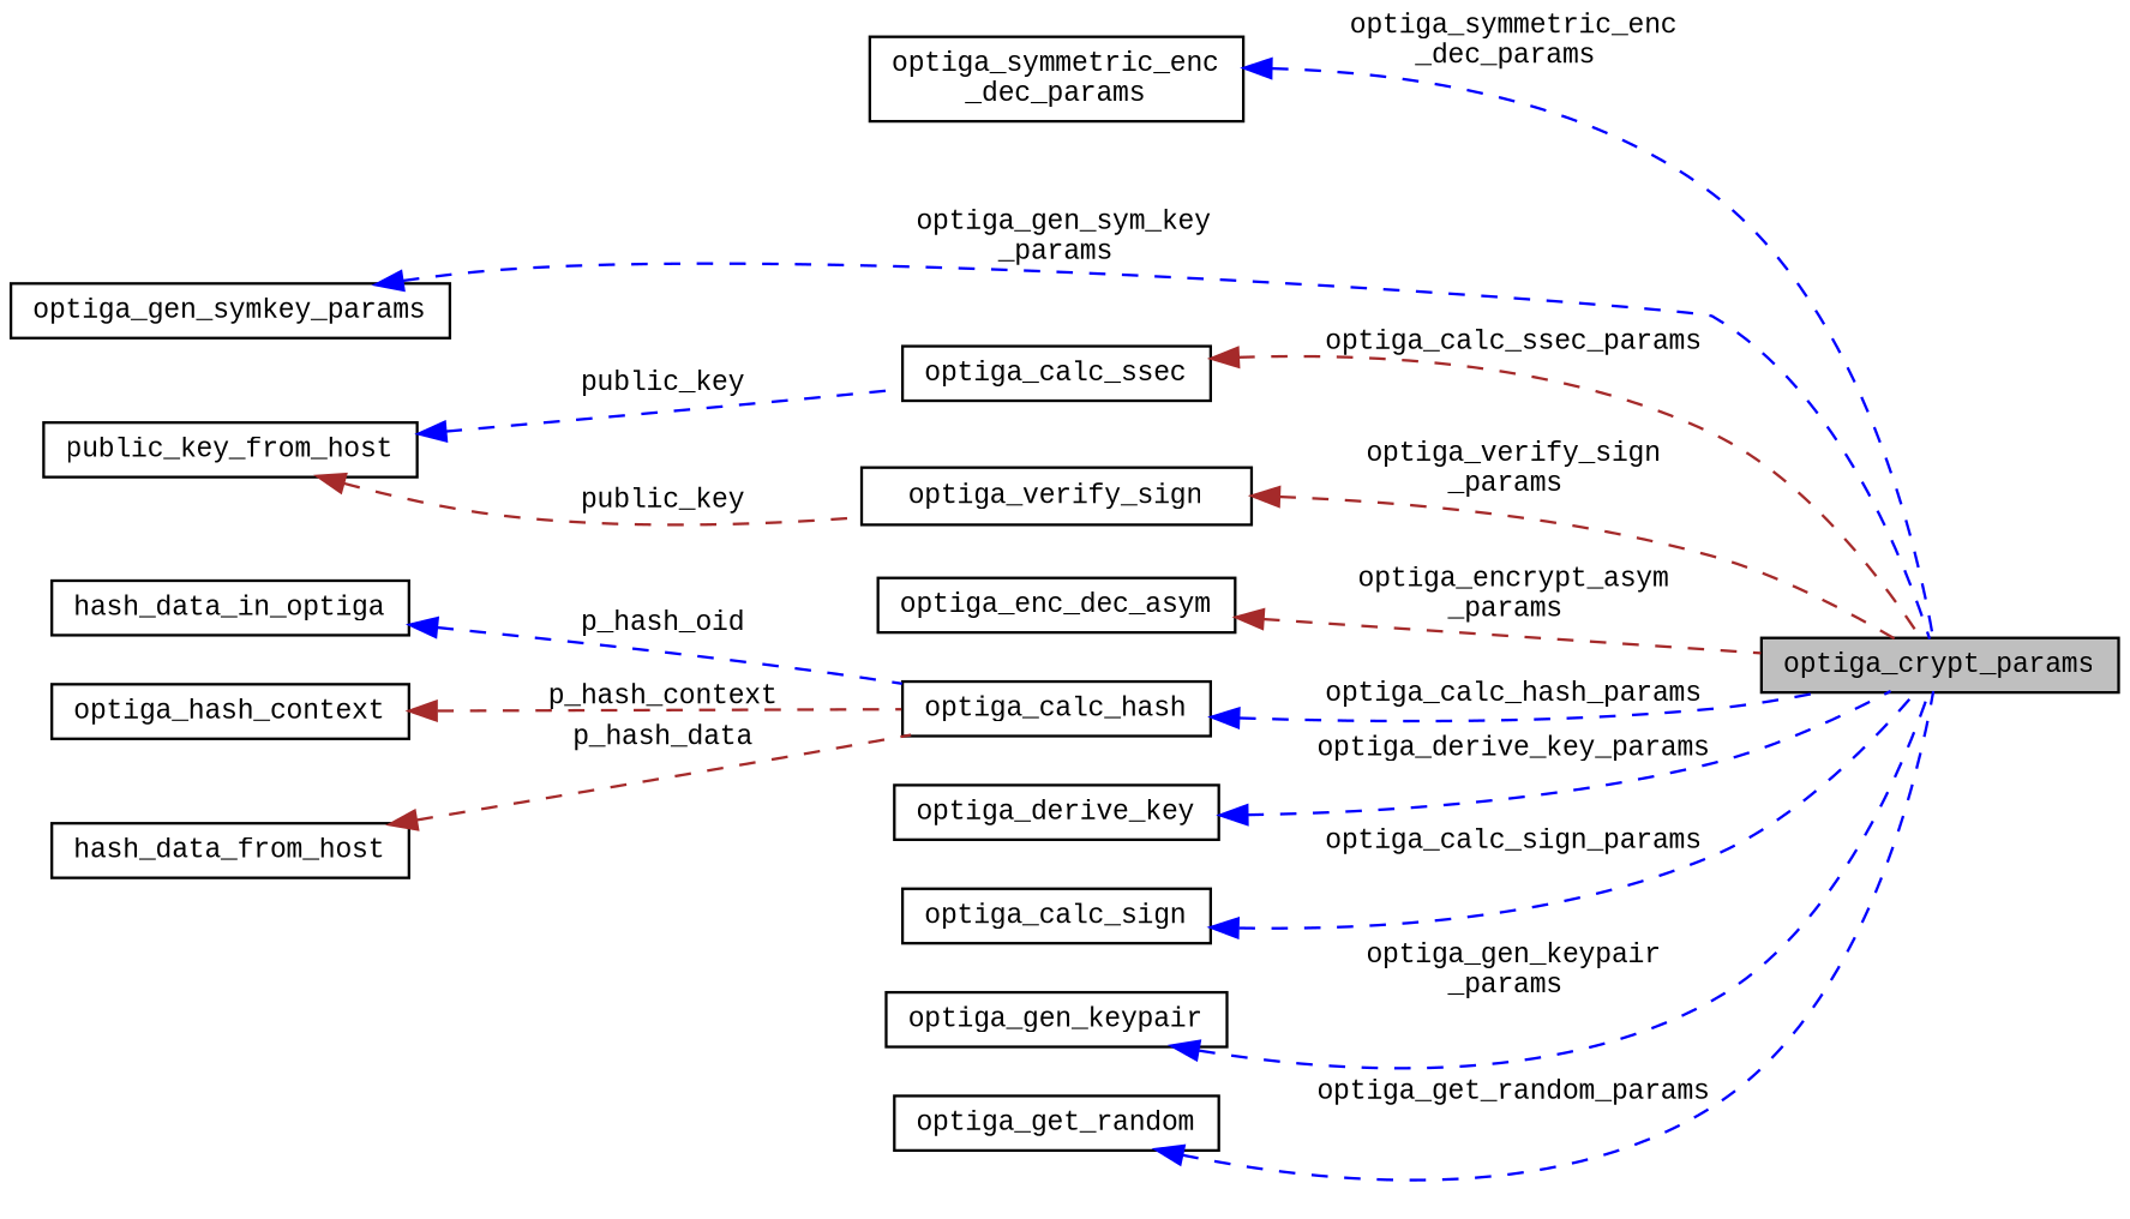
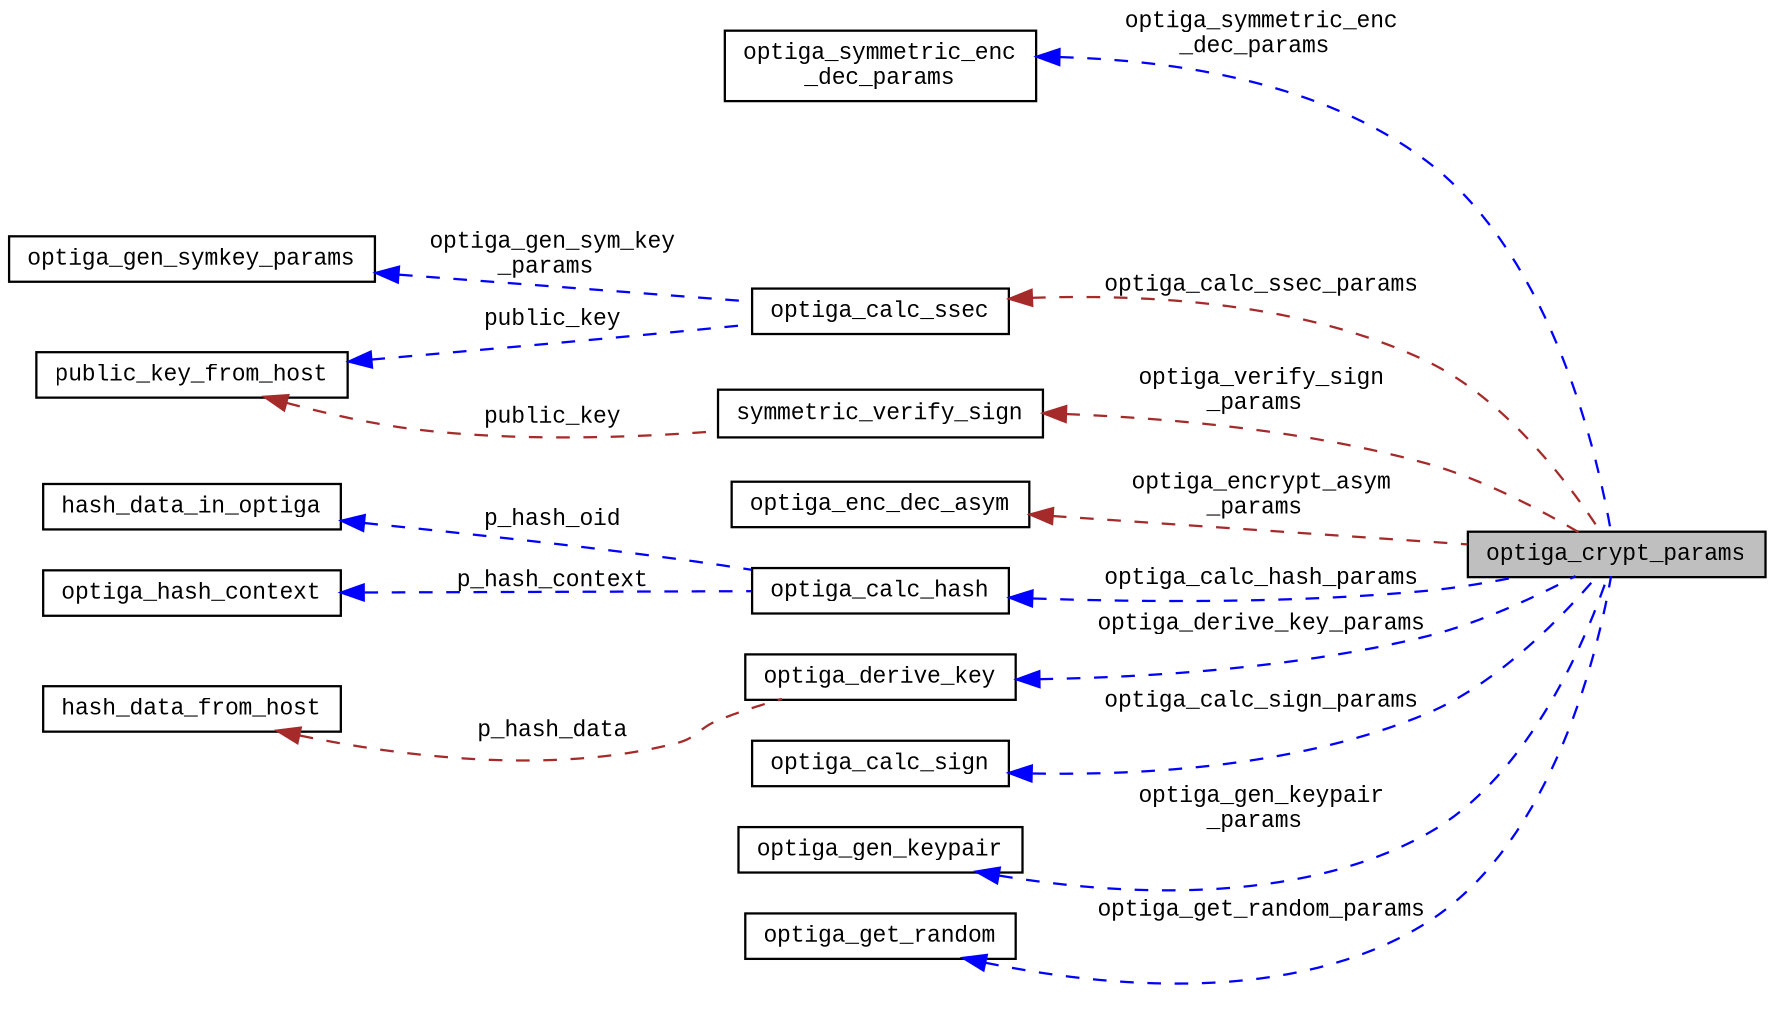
  digraph {
    fontname="Liberation Mono"
    rankdir=LR
    node [color=black fillcolor=white fontname="Liberation Mono" fontsize=10 shape=record style=filled]
    edge [color=blue dir=back fontname="Liberation Mono" fontsize=10 labelfontname=Helvetica labelfontsize=10 style=dashed]
    n1 [fillcolor=grey75 fontcolor=black height=0.2 label=optiga_crypt_params width=0.4]
    n2 [height=0.2 label="optiga_symmetric_enc\l_dec_params" width=0.4]
    n3 [height=0.2 label=optiga_gen_symkey_params width=0.4]
    n4 [height=0.2 label=optiga_enc_dec_asym width=0.4]
-   n5 [height=0.2 label=optiga_verify_sign width=0.4]
+   n5 [height=0.2 label=symmetric_verify_sign width=0.4]
    n6 [height=0.2 label=public_key_from_host width=0.4]
    n7 [height=0.2 label=optiga_calc_ssec width=0.4]
    n8 [height=0.2 label=optiga_calc_hash width=0.4]
    n9 [height=0.2 label=optiga_hash_context width=0.4]
    n10 [height=0.2 label=hash_data_from_host width=0.4]
    n11 [height=0.2 label=hash_data_in_optiga width=0.4]
    n12 [height=0.2 label=optiga_derive_key width=0.4]
    n13 [height=0.2 label=optiga_calc_sign width=0.4]
    n14 [height=0.2 label=optiga_gen_keypair width=0.4]
    n15 [height=0.2 label=optiga_get_random width=0.4]
    n2 -> n1 [label=" optiga_symmetric_enc\l_dec_params"]
-   n3 -> n1 [label=" optiga_gen_sym_key\l_params"]
+   n3 -> n7 [label=" optiga_gen_sym_key\l_params"]
    n4 -> n1 [color=brown label=" optiga_encrypt_asym\l_params"]
    n5 -> n1 [color=brown label=" optiga_verify_sign\l_params"]
    n6 -> n5 [color=brown label=" public_key"]
    n6 -> n7 [label=" public_key"]
    n7 -> n1 [color=brown label=" optiga_calc_ssec_params"]
    n8 -> n1 [label=" optiga_calc_hash_params"]
-   n9 -> n8 [color=brown label=" p_hash_context"]
-   n10 -> n8 [color=brown label=" p_hash_data"]
+   n9 -> n8 [label=" p_hash_context"]
+   n10 -> n12 [color=brown label=" p_hash_data"]
    n11 -> n8 [label=" p_hash_oid"]
    n12 -> n1 [label=" optiga_derive_key_params"]
    n13 -> n1 [label=" optiga_calc_sign_params"]
    n14 -> n1 [label=" optiga_gen_keypair\l_params"]
    n15 -> n1 [label=" optiga_get_random_params"]
  }
